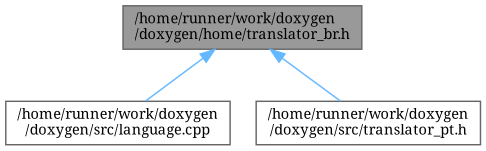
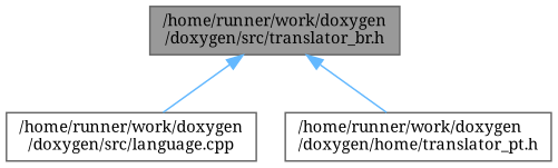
  digraph {
    fontname="Noto Serif"
    node [color=grey40 fillcolor=white fontname="Noto Serif" fontsize=10 shape=box style=filled]
    edge [color=steelblue1 dir=back fontname="Noto Serif" fontsize=10 labelfontname=Helvetica labelfontsize=10 style=solid]
-   n1 [color=gray40 fillcolor=grey60 fontcolor=black height=0.2 label="/home/runner/work/doxygen\l/doxygen/home/translator_br.h" width=0.4]
+   n1 [color=gray40 fillcolor=grey60 fontcolor=black height=0.2 label="/home/runner/work/doxygen\l/doxygen/src/translator_br.h" width=0.4]
    n2 [height=0.2 label="/home/runner/work/doxygen\l/doxygen/src/language.cpp" width=0.4]
-   n3 [height=0.2 label="/home/runner/work/doxygen\l/doxygen/src/translator_pt.h" width=0.4]
+   n3 [height=0.2 label="/home/runner/work/doxygen\l/doxygen/home/translator_pt.h" width=0.4]
    n1 -> n2
    n1 -> n3
  }
